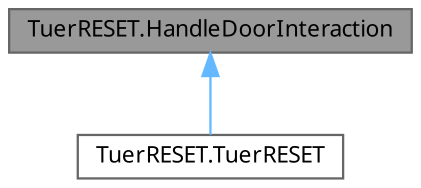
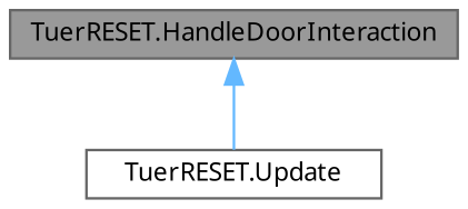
  digraph {
    rankdir=TB
    fontname="Noto Sans"
    node [fontname="Noto Sans" fontsize=10 shape=box style=filled]
    n1 [color=gray40 fillcolor=grey60 fontcolor=black height=0.2 label="TuerRESET.HandleDoorInteraction" width=0.4]
-   n2 [color=grey40 fillcolor=white height=0.2 label="TuerRESET.TuerRESET" width=0.4]
+   n2 [color=grey40 fillcolor=white height=0.2 label="TuerRESET.Update" width=0.4]
    n1 -> n2 [color=steelblue1 dir=back fontname="Noto Sans" fontsize=10 labelfontname=Helvetica labelfontsize=10 style=solid]
  }
